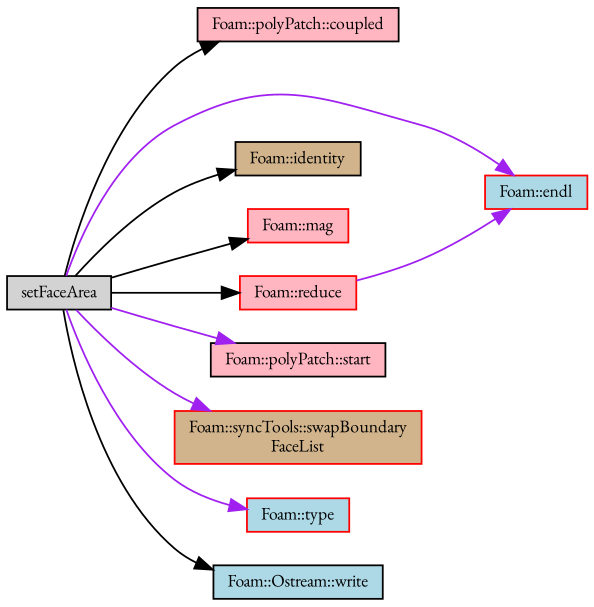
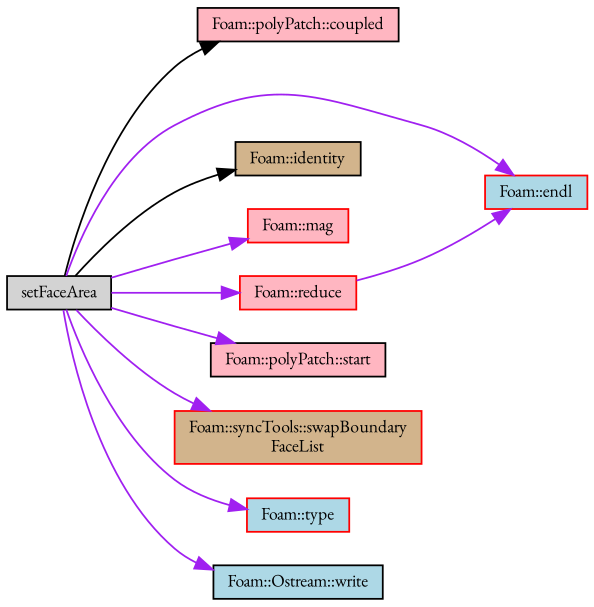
  digraph {
    fontname="EB Garamond"
    rankdir=LR
    node [color=black fillcolor=lightpink fontname="EB Garamond" fontsize=10 shape=record style=filled]
    edge [color=purple fontname="EB Garamond" fontsize=10 labelfontname=FreeSans labelfontsize=10 style=solid]
    n1 [fillcolor=lightgrey fontcolor=black height=0.2 label=setFaceArea width=0.4]
    n2 [height=0.2 label="Foam::polyPatch::coupled" width=0.4]
    n3 [color=red fillcolor=lightblue height=0.2 label="Foam::endl" width=0.4]
    n4 [fillcolor=tan height=0.2 label="Foam::identity" width=0.4]
    n5 [color=red height=0.2 label="Foam::mag" width=0.4]
    n6 [color=red height=0.2 label="Foam::reduce" width=0.4]
    n7 [height=0.2 label="Foam::polyPatch::start" width=0.4]
    n8 [color=red fillcolor=tan height=0.2 label="Foam::syncTools::swapBoundary\lFaceList" width=0.4]
    n9 [color=red fillcolor=lightblue height=0.2 label="Foam::type" width=0.4]
    n10 [fillcolor=lightblue height=0.2 label="Foam::Ostream::write" width=0.4]
    n1 -> n2 [color=black]
    n1 -> n3
    n1 -> n4 [color=black]
-   n1 -> n5 [color=black]
-   n1 -> n6 [color=black]
+   n1 -> n5
+   n1 -> n6
    n1 -> n7
    n1 -> n8
    n1 -> n9
-   n1 -> n10 [color=black]
+   n1 -> n10
    n6 -> n3
  }
